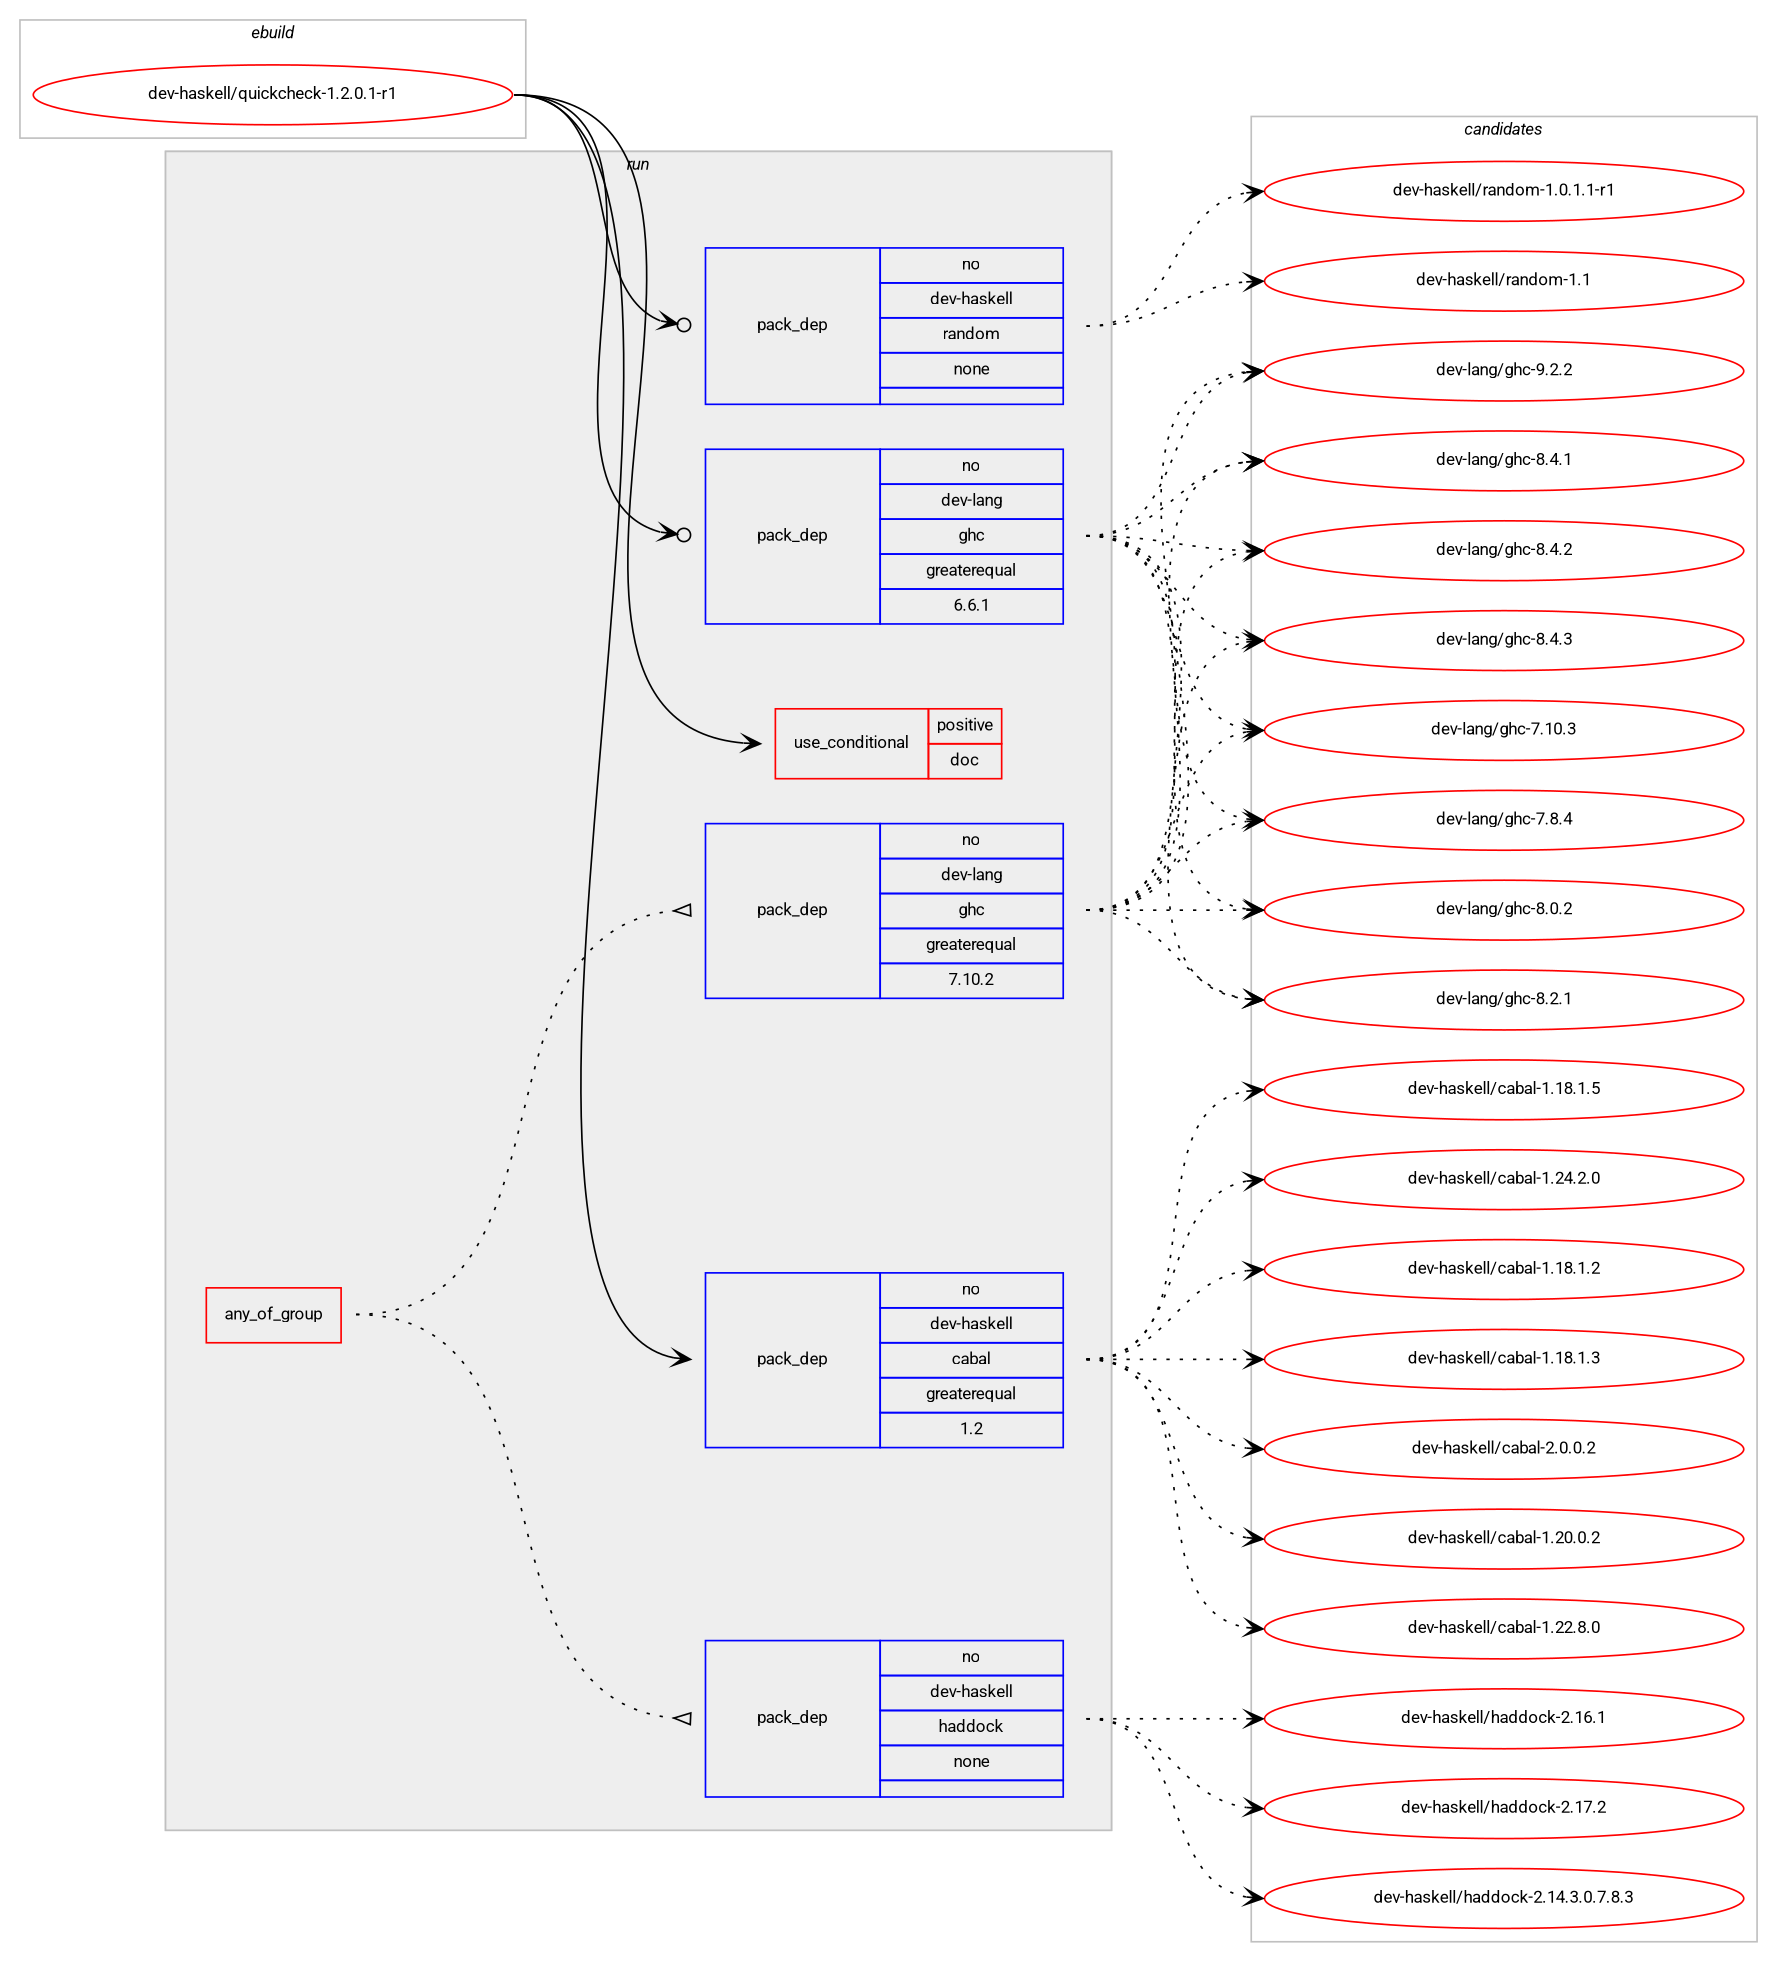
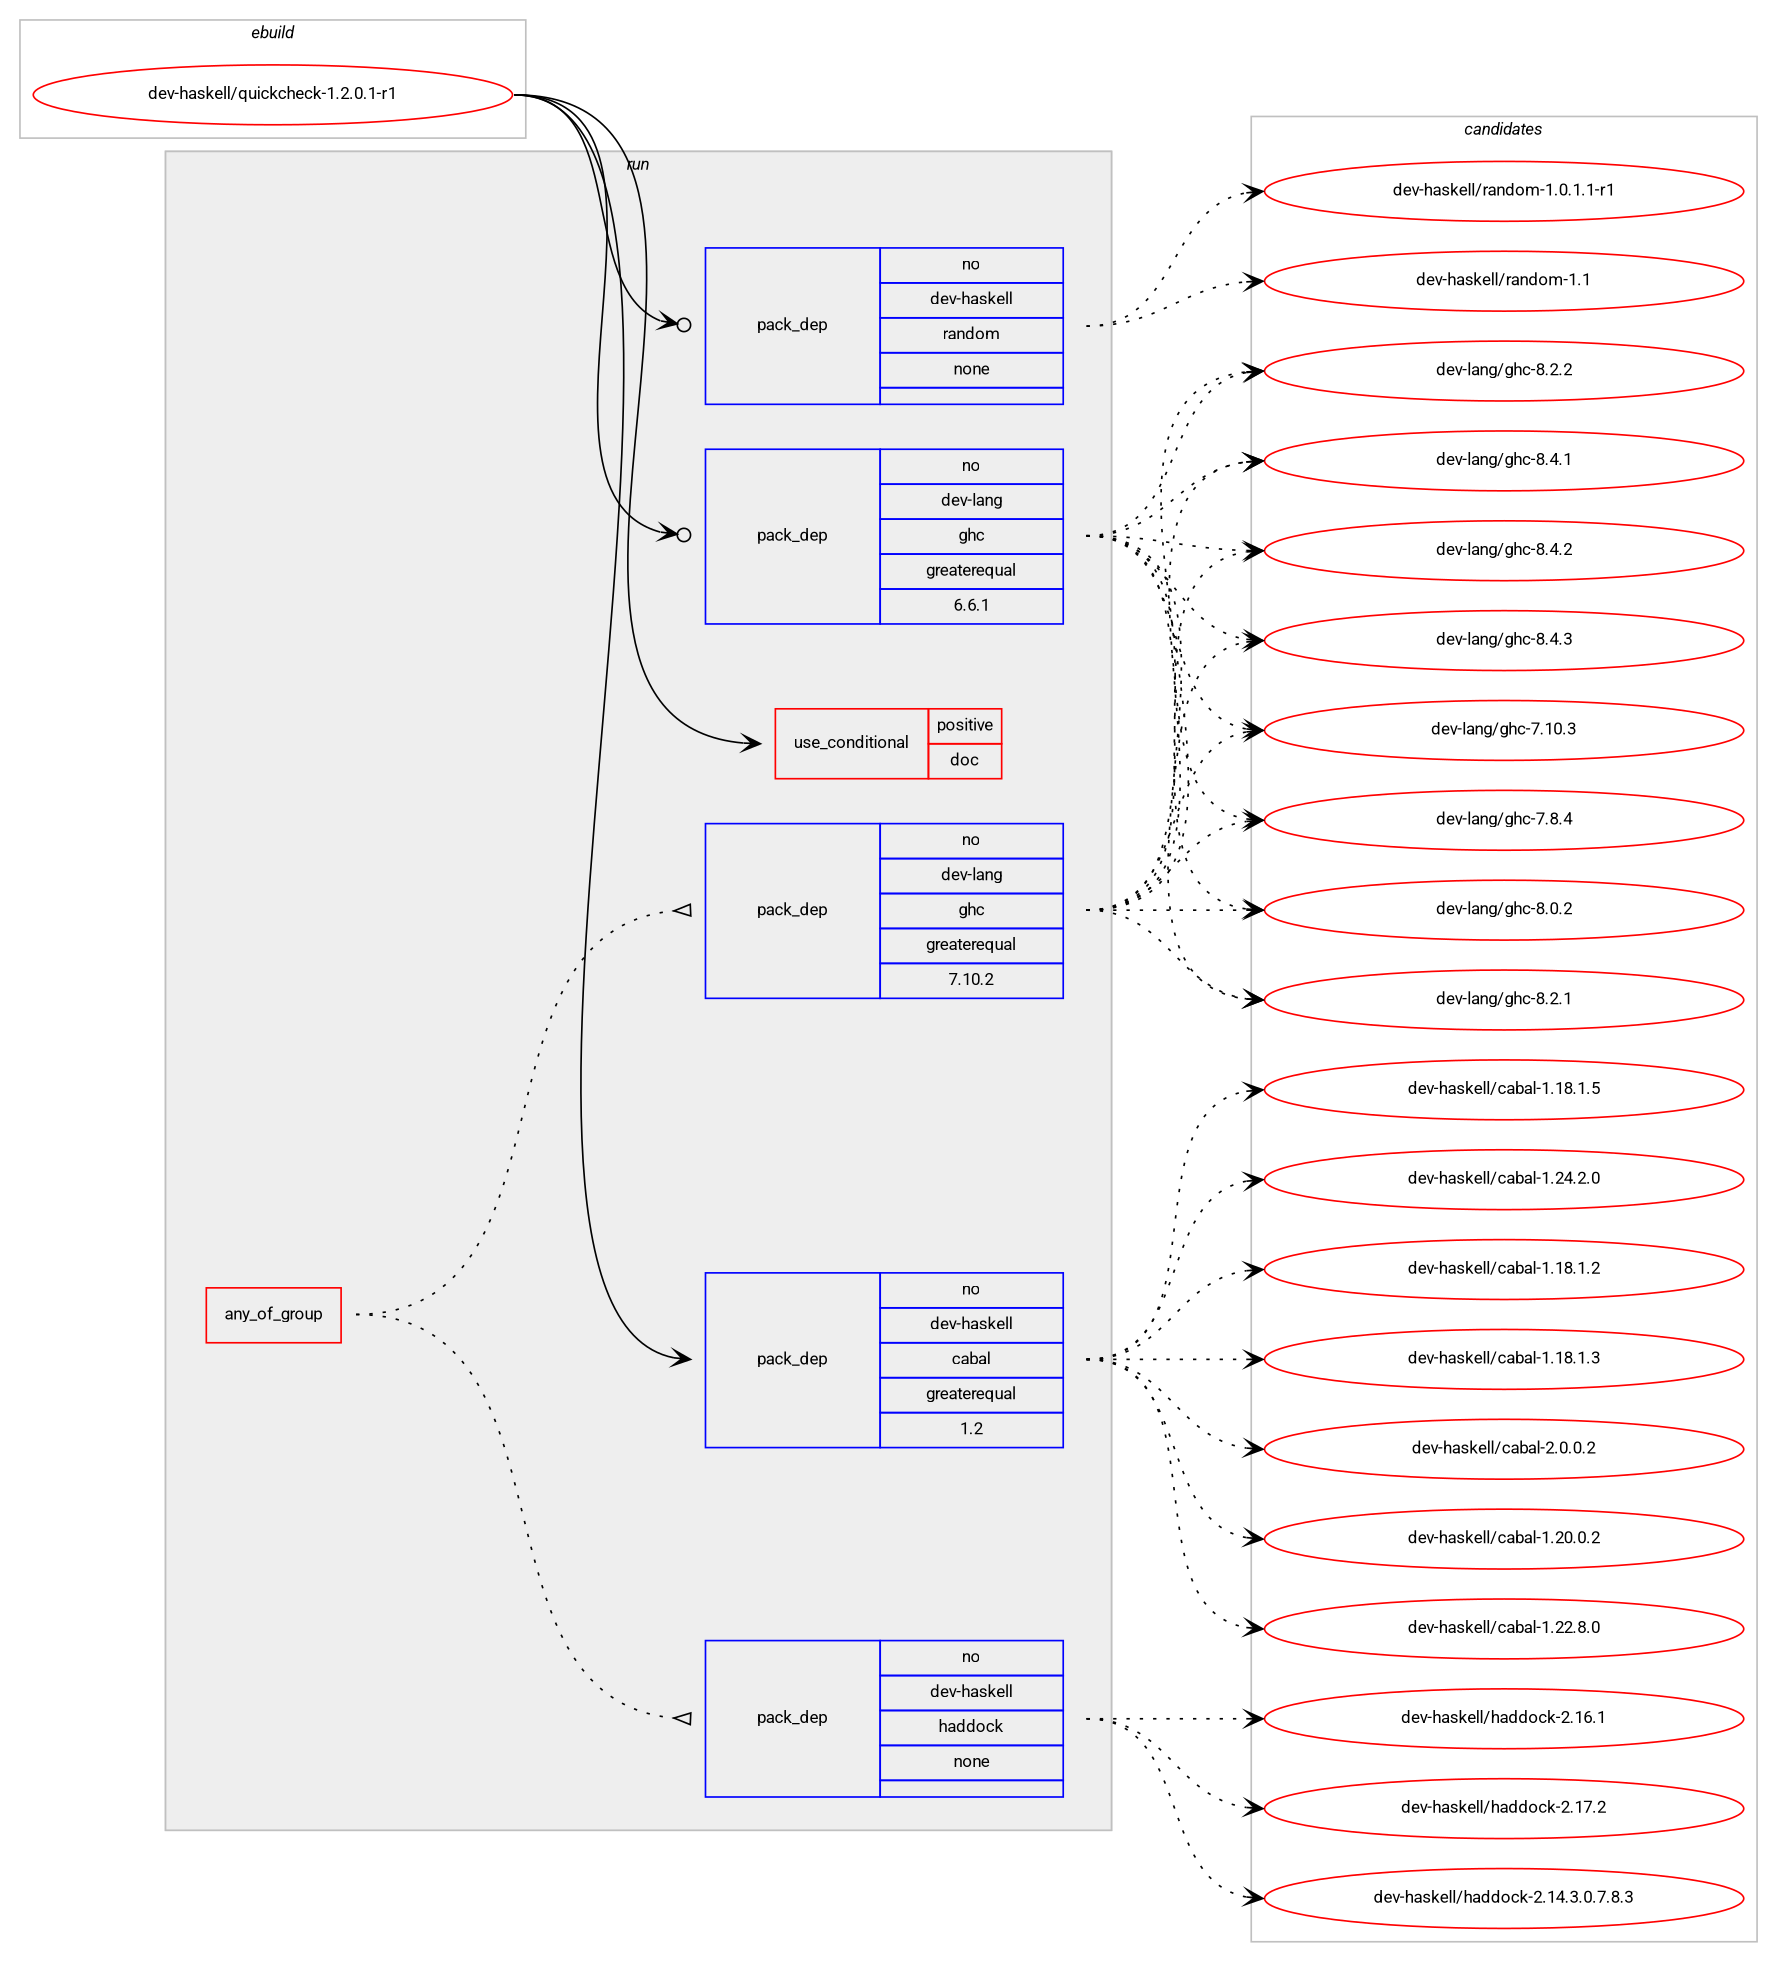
  digraph {
    compound=true
    concentrate=true
    fontname=Roboto
    fontsize=10
    newrank=true
    rankdir=LR
    ranksep=1.5
    node [color=red fontname=Roboto fontsize=10]
    edge [arrowhead=vee fontname=Roboto headport=w style=dotted tailport=e weight=100]
    n1 [label="dev-haskell/quickcheck-1.2.0.1-r1" width=4]
    n2 [color=blue label=<<TABLE BORDER="0" CELLBORDER="1" CELLSPACING="0" CELLPADDING="4" WIDTH="220"><TR><TD ROWSPAN="6" CELLPADDING="30">pack_dep</TD></TR><TR><TD WIDTH="110">no</TD></TR><TR><TD>dev-haskell</TD></TR><TR><TD>haddock</TD></TR><TR><TD>none</TD></TR><TR><TD></TD></TR></TABLE>> shape=none]
    n3 [color=blue label=<<TABLE BORDER="0" CELLBORDER="1" CELLSPACING="0" CELLPADDING="4" WIDTH="220"><TR><TD ROWSPAN="6" CELLPADDING="30">pack_dep</TD></TR><TR><TD WIDTH="110">no</TD></TR><TR><TD>dev-lang</TD></TR><TR><TD>ghc</TD></TR><TR><TD>greaterequal</TD></TR><TR><TD>7.10.2</TD></TR></TABLE>> shape=none]
    n4 [label=<<TABLE BORDER="0" CELLBORDER="1" CELLSPACING="0" CELLPADDING="4"><TR><TD CELLPADDING="10">any_of_group</TD></TR></TABLE>> shape=none]
    n5 [label=<<TABLE BORDER="0" CELLBORDER="1" CELLSPACING="0" CELLPADDING="4"><TR><TD ROWSPAN="3" CELLPADDING="10">use_conditional</TD></TR><TR><TD>positive</TD></TR><TR><TD>doc</TD></TR></TABLE>> shape=none]
    n6 [color=blue label=<<TABLE BORDER="0" CELLBORDER="1" CELLSPACING="0" CELLPADDING="4" WIDTH="220"><TR><TD ROWSPAN="6" CELLPADDING="30">pack_dep</TD></TR><TR><TD WIDTH="110">no</TD></TR><TR><TD>dev-haskell</TD></TR><TR><TD>cabal</TD></TR><TR><TD>greaterequal</TD></TR><TR><TD>1.2</TD></TR></TABLE>> shape=none]
    n7 [color=blue label=<<TABLE BORDER="0" CELLBORDER="1" CELLSPACING="0" CELLPADDING="4" WIDTH="220"><TR><TD ROWSPAN="6" CELLPADDING="30">pack_dep</TD></TR><TR><TD WIDTH="110">no</TD></TR><TR><TD>dev-haskell</TD></TR><TR><TD>random</TD></TR><TR><TD>none</TD></TR><TR><TD></TD></TR></TABLE>> shape=none]
    n8 [color=blue label=<<TABLE BORDER="0" CELLBORDER="1" CELLSPACING="0" CELLPADDING="4" WIDTH="220"><TR><TD ROWSPAN="6" CELLPADDING="30">pack_dep</TD></TR><TR><TD WIDTH="110">no</TD></TR><TR><TD>dev-lang</TD></TR><TR><TD>ghc</TD></TR><TR><TD>greaterequal</TD></TR><TR><TD>6.6.1</TD></TR></TABLE>> shape=none]
    n9 [label="dev-haskell/haddock-2.14.3.0.7.8.3" width=4]
    n10 [label="dev-haskell/haddock-2.16.1" width=4]
    n11 [label="dev-haskell/haddock-2.17.2" width=4]
    n12 [label="dev-lang/ghc-7.10.3" width=4]
    n13 [label="dev-lang/ghc-7.8.4" width=4]
    n14 [label="dev-lang/ghc-8.0.2" width=4]
    n15 [label="dev-lang/ghc-8.2.1" width=4]
-   n16 [label="dev-lang/ghc-9.2.2" width=4]
+   n16 [label="dev-lang/ghc-8.2.2" width=4]
    n17 [label="dev-lang/ghc-8.4.1" width=4]
    n18 [label="dev-lang/ghc-8.4.2" width=4]
    n19 [label="dev-lang/ghc-8.4.3" width=4]
    n20 [label="dev-haskell/cabal-1.18.1.2" width=4]
    n21 [label="dev-haskell/cabal-1.18.1.3" width=4]
    n22 [label="dev-haskell/cabal-1.18.1.5" width=4]
    n23 [label="dev-haskell/cabal-1.20.0.2" width=4]
    n24 [label="dev-haskell/cabal-1.22.8.0" width=4]
    n25 [label="dev-haskell/cabal-1.24.2.0" width=4]
    n26 [label="dev-haskell/cabal-2.0.0.2" width=4]
    n27 [label="dev-haskell/random-1.0.1.1-r1" width=4]
    n28 [label="dev-haskell/random-1.1" width=4]
    subgraph cluster_1 {
      color=gray
      label=<<i>ebuild</i>>
      rank=same
      n1
    }
    subgraph cluster_2 {
      color=gray
      label=<<i>dependencies</i>>
      subgraph cluster_3 {
        color=gray
        fillcolor="#eeeeee"
        label=<<i>compile</i>>
        style=filled
        subgraph sub_4 {
          color=gray
          fillcolor="#eeeeee"
          label=<<i>compile</i>>
          style=filled
          n5
          subgraph sub_5 {
            color=gray
            fillcolor="#eeeeee"
            label=<<i>compile</i>>
            style=filled
            n4
            subgraph sub_6 {
              color=gray
              fillcolor="#eeeeee"
              label=<<i>compile</i>>
              style=filled
              n2
            }
            subgraph sub_7 {
              color=gray
              fillcolor="#eeeeee"
              label=<<i>compile</i>>
              style=filled
              n3
            }
          }
        }
        subgraph sub_8 {
          color=gray
          fillcolor="#eeeeee"
          label=<<i>compile</i>>
          style=filled
          n6
        }
      }
      subgraph cluster_9 {
        color=gray
        fillcolor="#eeeeee"
        label=<<i>compile and run</i>>
        style=filled
        subgraph sub_10 {
          color=gray
          fillcolor="#eeeeee"
          label=<<i>compile and run</i>>
          style=filled
          n7
        }
        subgraph sub_11 {
          color=gray
          fillcolor="#eeeeee"
          label=<<i>compile and run</i>>
          style=filled
          n8
        }
      }
      subgraph cluster_12 {
        color=gray
        fillcolor="#eeeeee"
        label=<<i>run</i>>
        style=filled
      }
    }
    subgraph cluster_13 {
      color=gray
      label=<<i>candidates</i>>
      rank=same
      subgraph sub_14 {
        color=black
        label=<<i>candidates</i>>
        nodesep=1
        rank=same
        n9
        n10
        n11
      }
      subgraph sub_15 {
        color=black
        label=<<i>candidates</i>>
        nodesep=1
        rank=same
        n12
        n13
        n14
        n15
        n16
        n17
        n18
        n19
      }
      subgraph sub_16 {
        color=black
        label=<<i>candidates</i>>
        nodesep=1
        rank=same
        n20
        n21
        n22
        n23
        n24
        n25
        n26
      }
      subgraph sub_17 {
        color=black
        label=<<i>candidates</i>>
        nodesep=1
        rank=same
        n27
        n28
      }
      subgraph sub_18 {
        color=black
        label=<<i>candidates</i>>
        nodesep=1
        rank=same
        n12
        n13
        n14
        n15
        n16
        n17
        n18
        n19
      }
    }
    n1 -> n5 [style=solid weight=20]
    n1 -> n6 [style=solid weight=20]
    n1 -> n7 [arrowhead=odotvee style=solid weight=20]
    n1 -> n8 [arrowhead=odotvee style=solid weight=20]
    n2 -> n9
    n2 -> n10
    n2 -> n11
    n3 -> n12
    n3 -> n13
    n3 -> n14
    n3 -> n15
    n3 -> n16
    n3 -> n17
    n3 -> n18
    n3 -> n19
    n4 -> n2 [arrowhead=oinv weight=20]
    n4 -> n3 [arrowhead=oinv weight=20]
    n6 -> n20
    n6 -> n21
    n6 -> n22
    n6 -> n23
    n6 -> n24
    n6 -> n25
    n6 -> n26
    n7 -> n27
    n7 -> n28
    n8 -> n12
    n8 -> n13
    n8 -> n14
    n8 -> n15
    n8 -> n16
    n8 -> n17
    n8 -> n18
    n8 -> n19
  }
